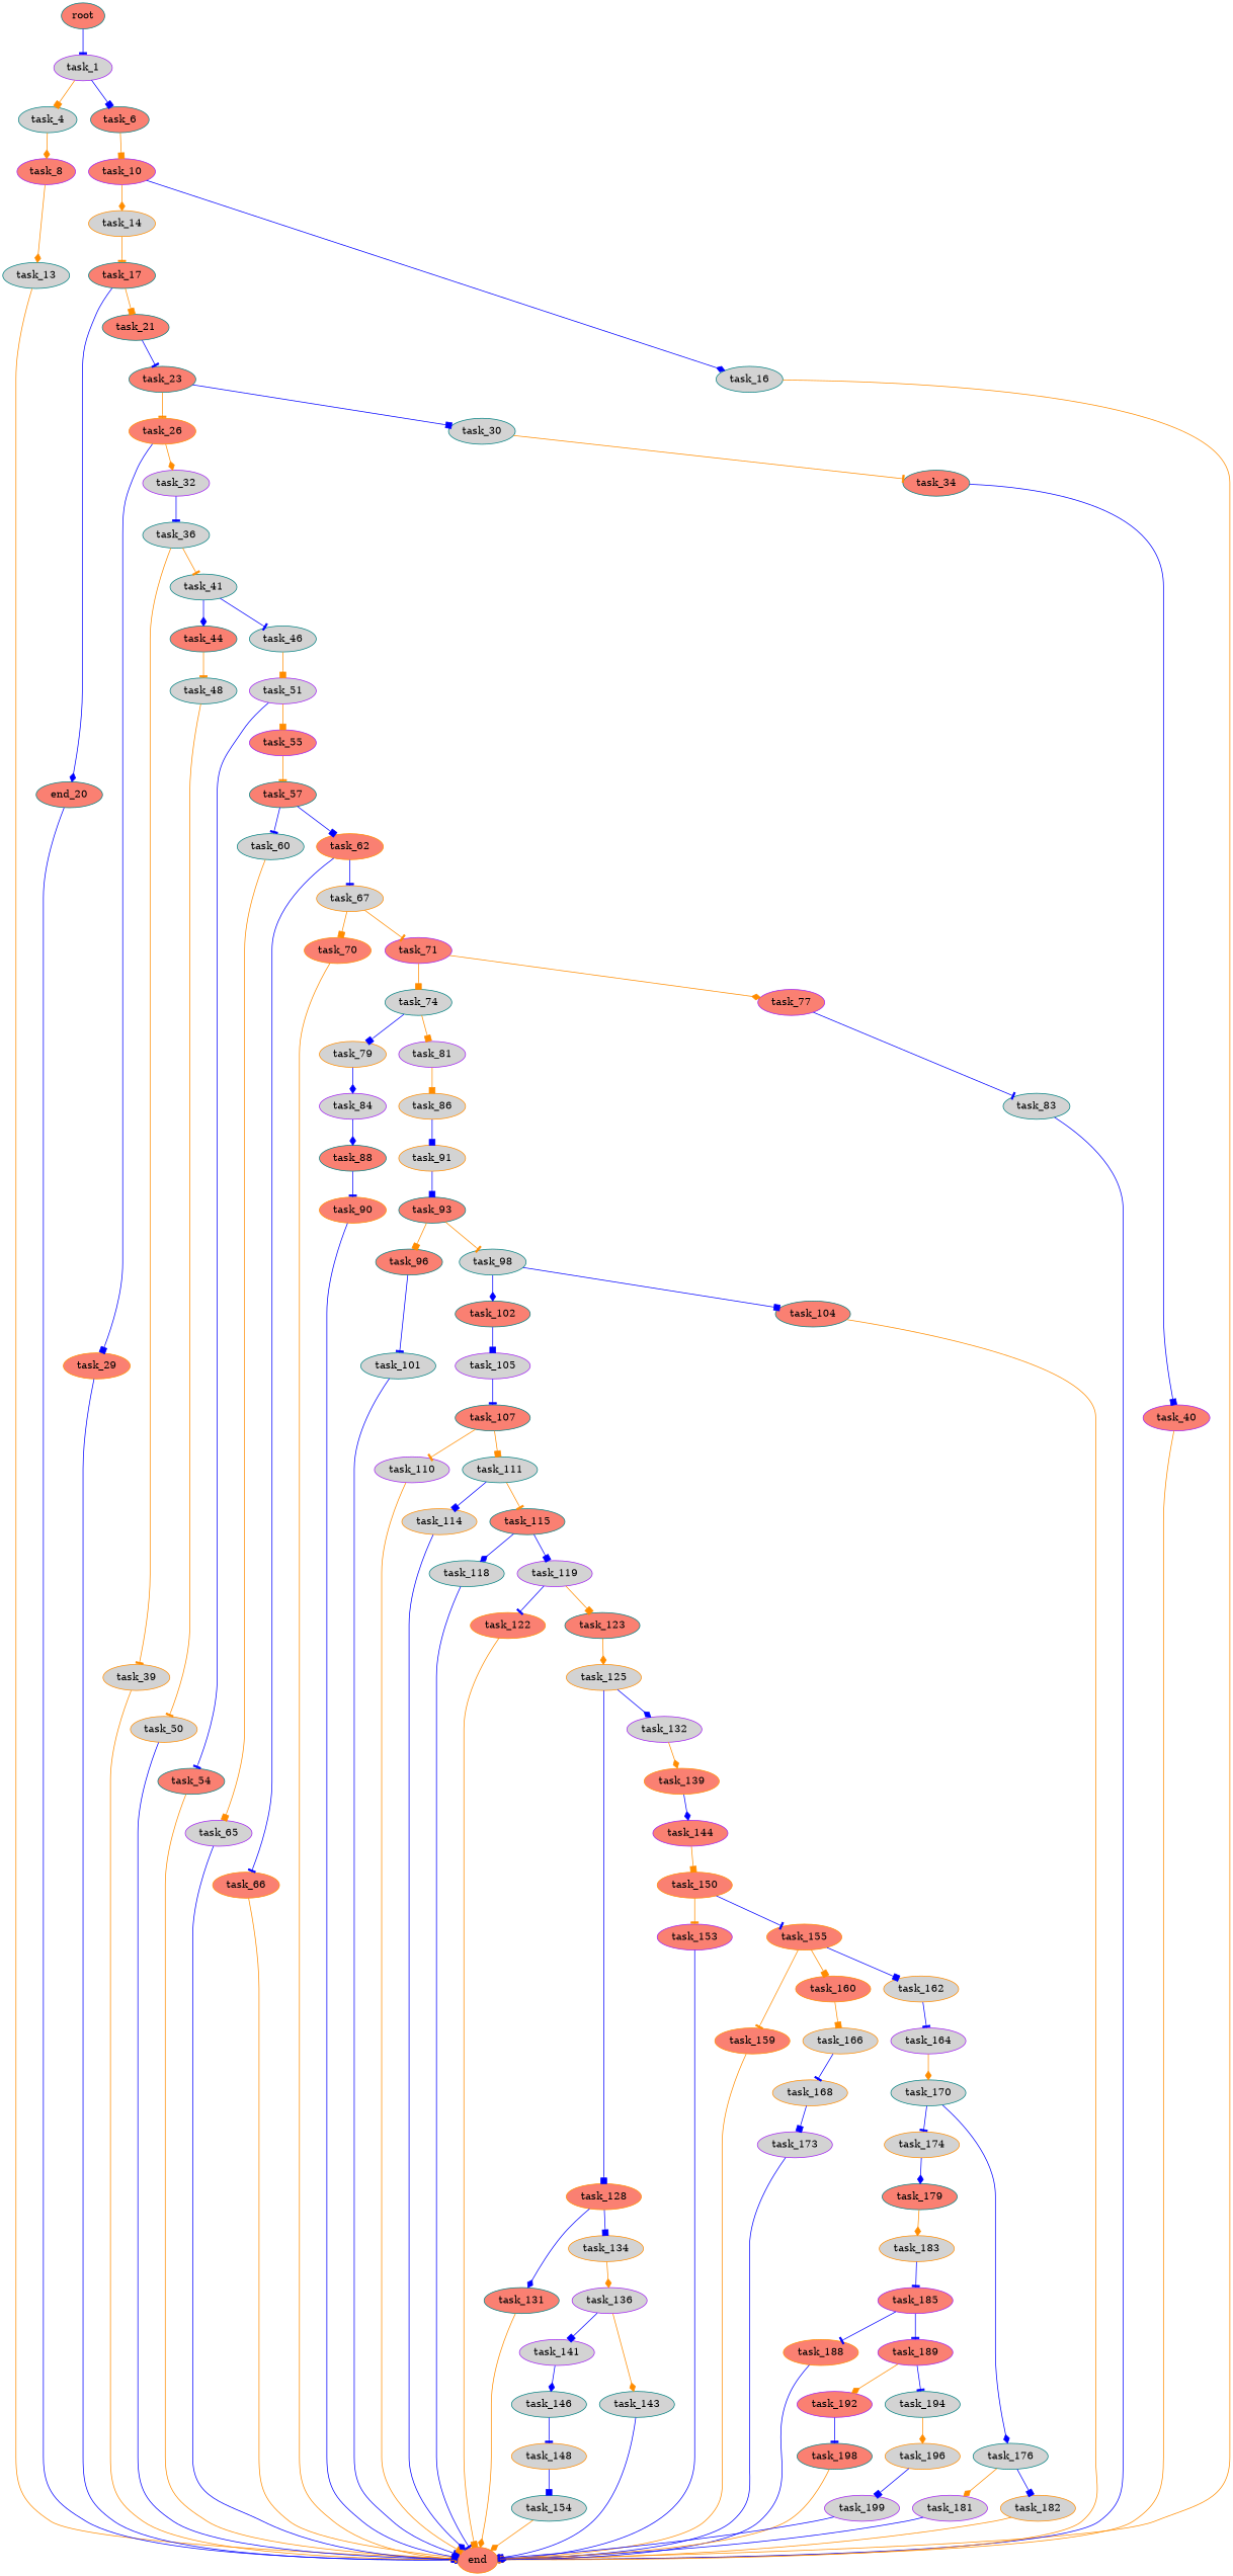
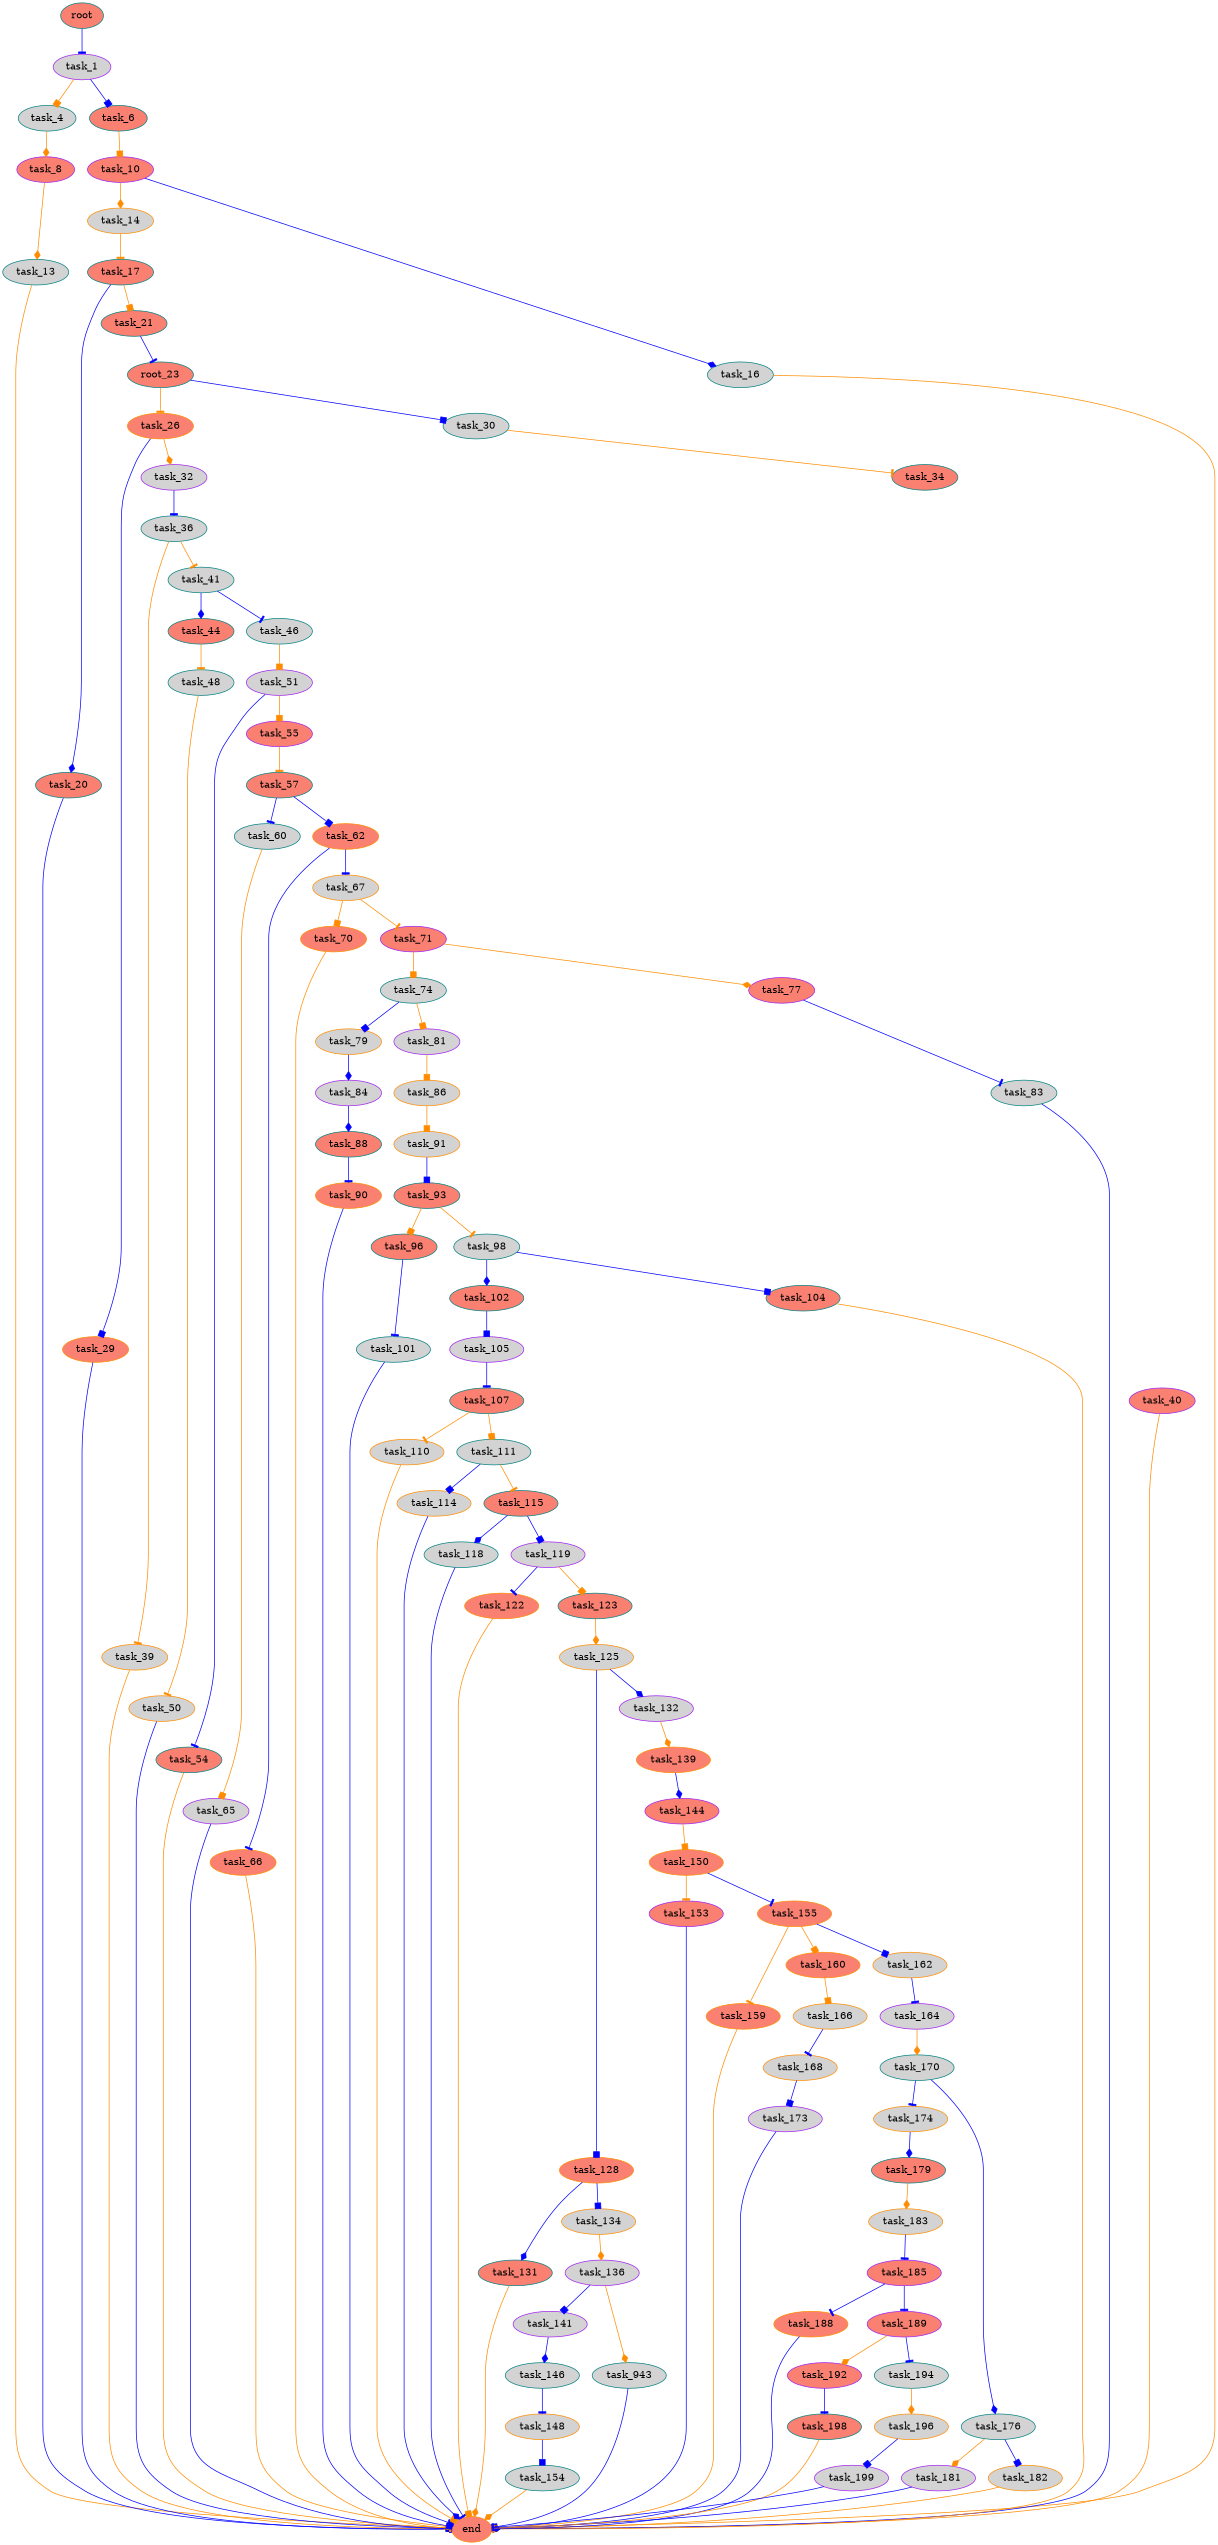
  digraph {
    fontname="DejaVu Serif"
    node [color=teal fillcolor=lightgrey fontname="DejaVu Serif" style=filled]
    edge [arrowhead=tee color=blue fontname="DejaVu Serif"]
    root [fillcolor=salmon]
    task_1 [color=purple]
    task_4
    task_6 [fillcolor=salmon]
    task_8 [color=purple fillcolor=salmon]
    task_10 [color=purple fillcolor=salmon]
    task_13
    task_14 [color=darkorange]
    task_16
    end [color=darkorange fillcolor=salmon]
    task_17 [fillcolor=salmon]
-   task_20 [fillcolor=salmon label=end_20]
+   task_20 [fillcolor=salmon]
    task_21 [fillcolor=salmon]
-   task_23 [fillcolor=salmon]
+   task_23 [fillcolor=salmon label=root_23]
    task_26 [color=darkorange fillcolor=salmon]
    task_30
    task_29 [color=darkorange fillcolor=salmon]
    task_32 [color=purple]
    task_34 [fillcolor=salmon]
    task_36
    task_40 [color=purple fillcolor=salmon]
    task_39 [color=darkorange]
    task_41
    task_44 [fillcolor=salmon]
    task_46
    task_48
    task_51 [color=purple]
    task_50 [color=darkorange]
    task_54 [fillcolor=salmon]
    task_55 [color=purple fillcolor=salmon]
    task_57 [fillcolor=salmon]
    task_60
    task_62 [color=darkorange fillcolor=salmon]
    task_65 [color=purple]
    task_66 [color=darkorange fillcolor=salmon]
    task_67 [color=darkorange]
    task_70 [color=darkorange fillcolor=salmon]
    task_71 [color=purple fillcolor=salmon]
    task_74
    task_77 [color=purple fillcolor=salmon]
    task_79 [color=darkorange]
    task_81 [color=purple]
    task_83
    task_84 [color=purple]
    task_86 [color=darkorange]
    task_88 [fillcolor=salmon]
    task_91 [color=darkorange]
    task_90 [color=darkorange fillcolor=salmon]
    task_93 [fillcolor=salmon]
    task_96 [fillcolor=salmon]
    task_98
    task_101
    task_102 [fillcolor=salmon]
    task_104 [fillcolor=salmon]
    task_105 [color=purple]
    task_107 [fillcolor=salmon]
-   task_110 [color=purple]
+   task_110 [color=darkorange]
    task_111
    task_114 [color=darkorange]
    task_115 [fillcolor=salmon]
    task_118
    task_119 [color=purple]
    task_122 [color=darkorange fillcolor=salmon]
    task_123 [fillcolor=salmon]
    task_125 [color=darkorange]
    task_128 [color=darkorange fillcolor=salmon]
    task_132 [color=purple]
    task_131 [fillcolor=salmon]
    task_134 [color=darkorange]
    task_139 [color=darkorange fillcolor=salmon]
    task_136 [color=purple]
    task_144 [color=purple fillcolor=salmon]
    task_141 [color=purple]
-   task_143
+   task_143 [label=task_943]
    task_150 [color=darkorange fillcolor=salmon]
    task_146
    task_148 [color=darkorange]
    task_153 [color=purple fillcolor=salmon]
    task_155 [color=darkorange fillcolor=salmon]
    task_154
    task_159 [color=darkorange fillcolor=salmon]
    task_160 [color=darkorange fillcolor=salmon]
    task_162 [color=darkorange]
    task_166 [color=darkorange]
    task_164 [color=purple]
    task_168 [color=darkorange]
    task_170
    task_173 [color=purple]
    task_174 [color=darkorange]
    task_176
    task_179 [fillcolor=salmon]
    task_181 [color=purple]
    task_182 [color=darkorange]
    task_183 [color=darkorange]
    task_185 [color=purple fillcolor=salmon]
    task_188 [color=darkorange fillcolor=salmon]
    task_189 [color=purple fillcolor=salmon]
    task_192 [color=purple fillcolor=salmon]
    task_194
    task_198 [fillcolor=salmon]
    task_196 [color=darkorange]
    task_199 [color=purple]
    root -> task_1
    task_1 -> task_4 [arrowhead=box color=darkorange]
    task_1 -> task_6 [arrowhead=box]
    task_4 -> task_8 [arrowhead=diamond color=darkorange]
    task_6 -> task_10 [arrowhead=box color=darkorange]
    task_8 -> task_13 [arrowhead=diamond color=darkorange]
    task_10 -> task_14 [arrowhead=diamond color=darkorange]
    task_10 -> task_16 [arrowhead=diamond]
    task_13 -> end [arrowhead=diamond color=darkorange]
    task_14 -> task_17 [color=darkorange]
    task_16 -> end [arrowhead=diamond color=darkorange]
    task_17 -> task_20 [arrowhead=diamond]
    task_17 -> task_21 [arrowhead=box color=darkorange]
    task_20 -> end
    task_21 -> task_23
    task_23 -> task_26 [color=darkorange]
    task_23 -> task_30 [arrowhead=box]
    task_26 -> task_29 [arrowhead=box]
    task_26 -> task_32 [arrowhead=diamond color=darkorange]
    task_30 -> task_34 [color=darkorange]
    task_29 -> end
    task_32 -> task_36
-   task_34 -> task_40 [arrowhead=box]
    task_36 -> task_39 [color=darkorange]
    task_36 -> task_41 [color=darkorange]
    task_40 -> end [arrowhead=diamond color=darkorange]
    task_39 -> end [arrowhead=diamond color=darkorange]
    task_41 -> task_44 [arrowhead=diamond]
    task_41 -> task_46
    task_44 -> task_48 [color=darkorange]
    task_46 -> task_51 [arrowhead=box color=darkorange]
    task_48 -> task_50 [color=darkorange]
    task_51 -> task_54
    task_51 -> task_55 [arrowhead=box color=darkorange]
    task_50 -> end [arrowhead=box]
    task_54 -> end [arrowhead=box color=darkorange]
    task_55 -> task_57 [color=darkorange]
    task_57 -> task_60
    task_57 -> task_62 [arrowhead=box]
    task_60 -> task_65 [arrowhead=box color=darkorange]
    task_62 -> task_66
    task_62 -> task_67
    task_65 -> end [arrowhead=box]
    task_66 -> end [arrowhead=box color=darkorange]
    task_67 -> task_70 [arrowhead=box color=darkorange]
    task_67 -> task_71 [color=darkorange]
    task_70 -> end [color=darkorange]
    task_71 -> task_74 [arrowhead=box color=darkorange]
    task_71 -> task_77 [arrowhead=diamond color=darkorange]
    task_74 -> task_79 [arrowhead=box]
    task_74 -> task_81 [arrowhead=box color=darkorange]
    task_77 -> task_83
    task_79 -> task_84 [arrowhead=diamond]
    task_81 -> task_86 [arrowhead=box color=darkorange]
    task_83 -> end [arrowhead=diamond]
    task_84 -> task_88 [arrowhead=diamond]
-   task_86 -> task_91 [arrowhead=box]
+   task_86 -> task_91 [arrowhead=box color=darkorange]
    task_88 -> task_90
    task_91 -> task_93 [arrowhead=box]
    task_90 -> end [arrowhead=box]
    task_93 -> task_96 [arrowhead=box color=darkorange]
    task_93 -> task_98 [color=darkorange]
    task_96 -> task_101
    task_98 -> task_102 [arrowhead=diamond]
    task_98 -> task_104 [arrowhead=box]
    task_101 -> end [arrowhead=box]
    task_102 -> task_105 [arrowhead=box]
    task_104 -> end [color=darkorange]
    task_105 -> task_107
    task_107 -> task_110 [color=darkorange]
    task_107 -> task_111 [arrowhead=box color=darkorange]
    task_110 -> end [arrowhead=box color=darkorange]
    task_111 -> task_114 [arrowhead=box]
    task_111 -> task_115 [color=darkorange]
    task_114 -> end [arrowhead=diamond]
    task_115 -> task_118 [arrowhead=diamond]
    task_115 -> task_119 [arrowhead=box]
    task_118 -> end
    task_119 -> task_122
    task_119 -> task_123 [arrowhead=box color=darkorange]
    task_122 -> end [arrowhead=box color=darkorange]
    task_123 -> task_125 [arrowhead=diamond color=darkorange]
    task_125 -> task_128 [arrowhead=box]
    task_125 -> task_132 [arrowhead=diamond]
    task_128 -> task_131 [arrowhead=diamond]
    task_128 -> task_134 [arrowhead=box]
    task_132 -> task_139 [arrowhead=diamond color=darkorange]
    task_131 -> end [arrowhead=diamond color=darkorange]
    task_134 -> task_136 [arrowhead=diamond color=darkorange]
    task_139 -> task_144 [arrowhead=diamond]
    task_136 -> task_141 [arrowhead=box]
    task_136 -> task_143 [arrowhead=diamond color=darkorange]
    task_144 -> task_150 [arrowhead=box color=darkorange]
    task_141 -> task_146 [arrowhead=diamond]
    task_143 -> end [arrowhead=box]
    task_150 -> task_153 [color=darkorange]
    task_150 -> task_155
    task_146 -> task_148
    task_148 -> task_154 [arrowhead=box]
    task_153 -> end
    task_155 -> task_159 [color=darkorange]
    task_155 -> task_160 [arrowhead=box color=darkorange]
    task_155 -> task_162 [arrowhead=box]
    task_154 -> end [arrowhead=diamond color=darkorange]
    task_159 -> end [color=darkorange]
    task_160 -> task_166 [arrowhead=box color=darkorange]
    task_162 -> task_164
    task_166 -> task_168
    task_164 -> task_170 [arrowhead=diamond color=darkorange]
    task_168 -> task_173 [arrowhead=box]
    task_170 -> task_174
    task_170 -> task_176 [arrowhead=diamond]
    task_173 -> end [arrowhead=box]
    task_174 -> task_179 [arrowhead=diamond]
    task_176 -> task_181 [arrowhead=diamond color=darkorange]
    task_176 -> task_182 [arrowhead=box]
    task_179 -> task_183 [arrowhead=diamond color=darkorange]
    task_181 -> end
    task_182 -> end [arrowhead=box color=darkorange]
    task_183 -> task_185
    task_185 -> task_188
    task_185 -> task_189
    task_188 -> end [arrowhead=diamond]
    task_189 -> task_192 [arrowhead=diamond color=darkorange]
    task_189 -> task_194
    task_192 -> task_198
    task_194 -> task_196 [arrowhead=diamond color=darkorange]
    task_198 -> end [color=darkorange]
    task_196 -> task_199 [arrowhead=box]
    task_199 -> end
  }
